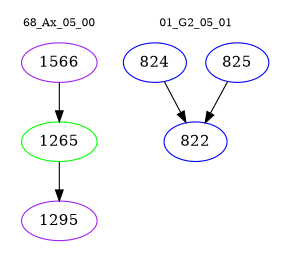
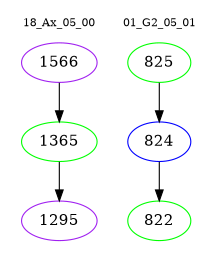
  digraph {
    fontname="DejaVu Serif"
    node [color=purple fontname="DejaVu Serif"]
    edge [color=black fontname="DejaVu Serif"]
    n1 [label=1566]
-   n2 [color=green label=1265]
+   n2 [color=green label=1365]
    n3 [label=1295]
-   n4 [color=blue label=825]
-   n5 [color=blue label=822]
+   n4 [color=green label=825]
+   n5 [color=green label=822]
    n6 [color=blue label=824]
    subgraph cluster_1 {
      color=white
      fontsize=10
-     label="68_Ax_05_00"
+     label="18_Ax_05_00"
      n1
      n2
      n3
    }
    subgraph cluster_2 {
      color=white
      fontsize=10
      label="01_G2_05_01"
      n4
      n5
      n6
    }
    n1 -> n2
    n2 -> n3
-   n4 -> n5
+   n4 -> n6
    n6 -> n5
  }
